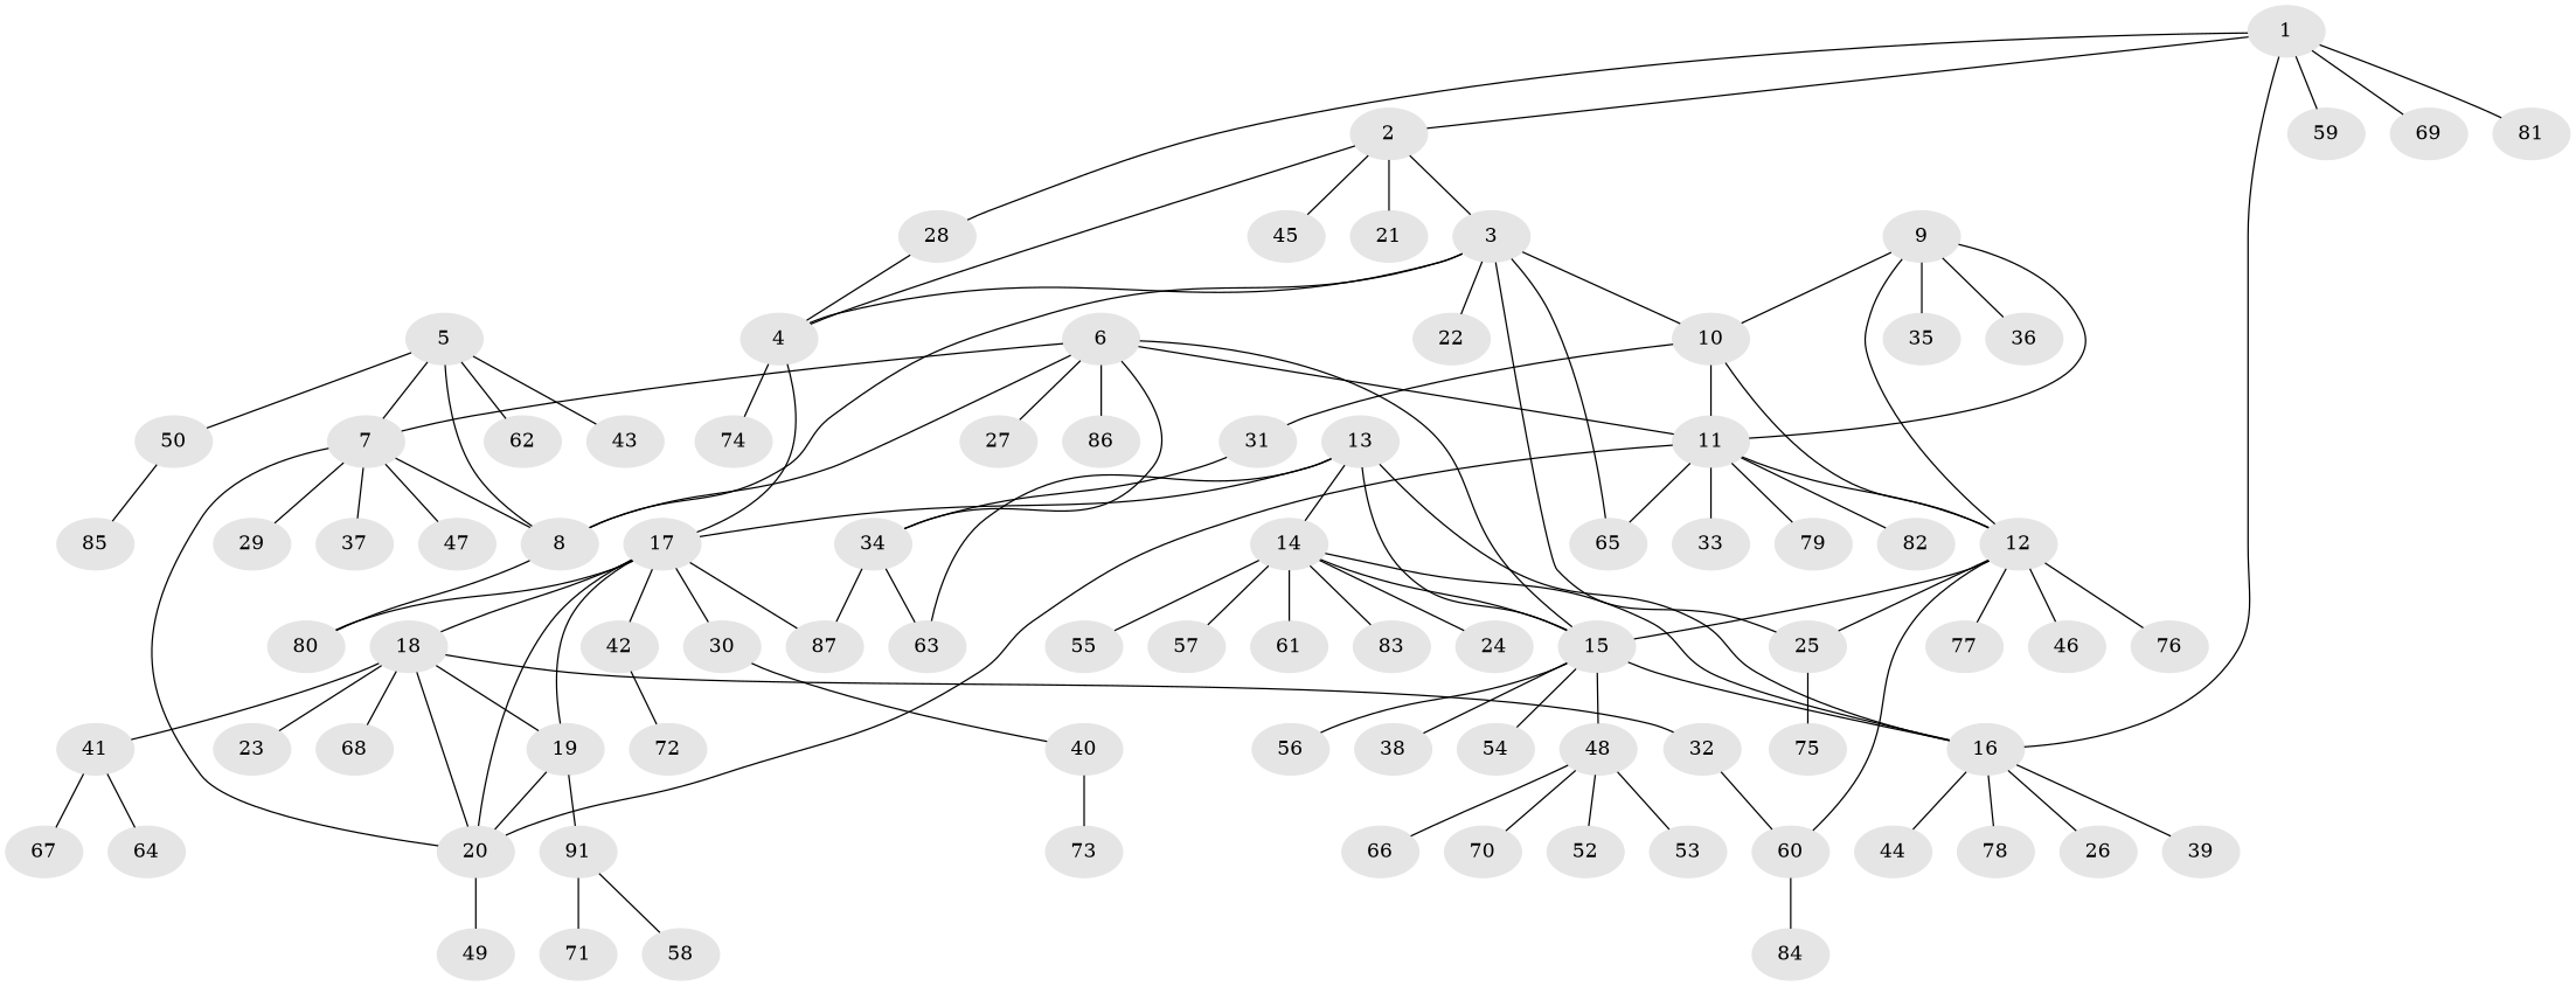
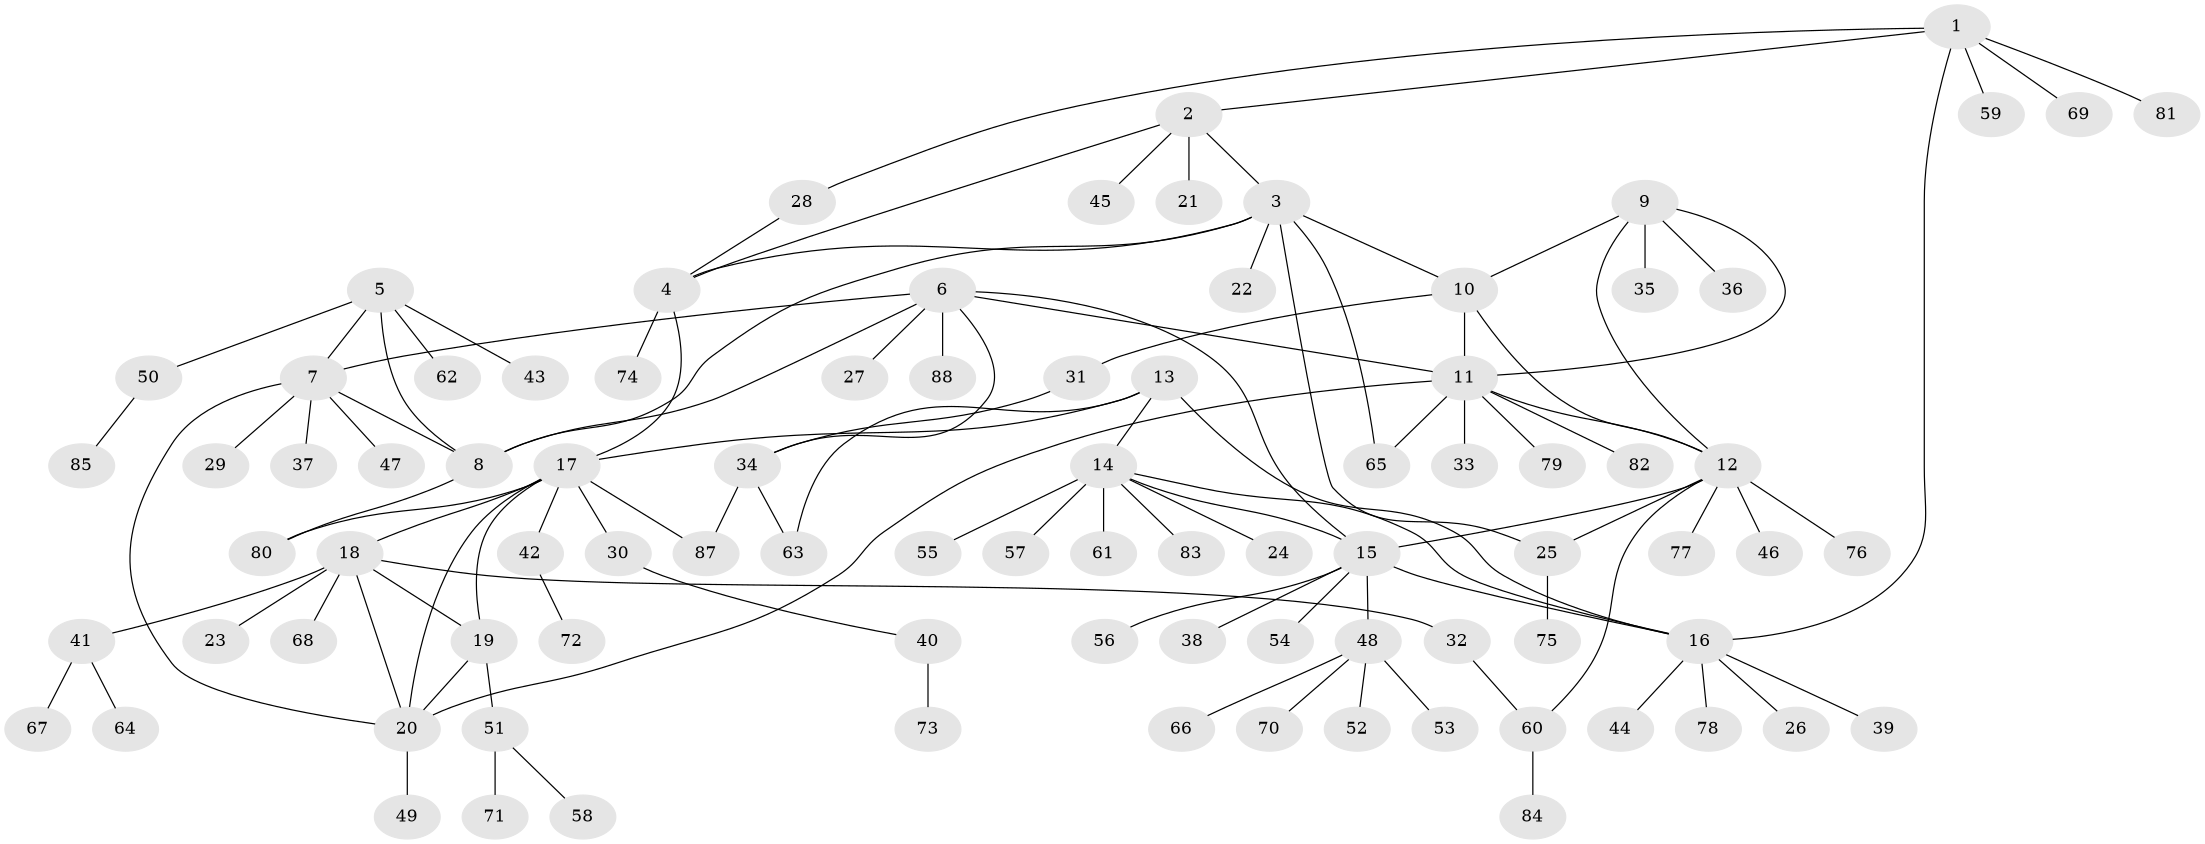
  graph {
    node [color=gray90 style=filled]
    1
    2
    16
    28
    59
    69
    81
    3
    4
    21
    45
    8
    10
    22
    25
    65
    17
    74
    26
    39
    44
    78
    80
    11
    12
    31
    75
    20
    18
    19
    30
    42
    87
    5
    7
    43
    50
    62
    6
    15
    27
    34
-   86
+   86 [label=88]
    29
    37
    47
    85
    33
    79
    82
    38
    48
    54
    56
    63
    49
    9
    35
    36
    46
    60
    76
    77
    84
    13
    14
    24
    55
    57
    61
    83
    52
    53
    66
    70
    23
    32
    41
    68
-   51 [label=91]
+   51
    40
    72
    64
    67
    58
    71
    73
    1 -- 2
    1 -- 16
    1 -- 28
    1 -- 59
    1 -- 69
    1 -- 81
    2 -- 3
    2 -- 4
    2 -- 21
    2 -- 45
    16 -- 26
    16 -- 39
    16 -- 44
    16 -- 78
    28 -- 4
    3 -- 4
    3 -- 8
    3 -- 10
    3 -- 22
    3 -- 25
    3 -- 65
    4 -- 17
    4 -- 74
    8 -- 80
    10 -- 11
    10 -- 12
    10 -- 31
    25 -- 75
    17 -- 80
    17 -- 20
    17 -- 18
    17 -- 19
    17 -- 30
    17 -- 42
    17 -- 87
    11 -- 65
    11 -- 12
    11 -- 20
    11 -- 33
    11 -- 79
    11 -- 82
    12 -- 25
    12 -- 15
    12 -- 46
    12 -- 60
    12 -- 76
    12 -- 77
    31 -- 34
    20 -- 49
    18 -- 20
    18 -- 19
    18 -- 23
    18 -- 32
    18 -- 41
    18 -- 68
    19 -- 20
    19 -- 51
    30 -- 40
    42 -- 72
    5 -- 8
    5 -- 7
    5 -- 43
    5 -- 50
    5 -- 62
    7 -- 8
    7 -- 20
    7 -- 29
    7 -- 37
    7 -- 47
    50 -- 85
    6 -- 8
    6 -- 11
    6 -- 7
    6 -- 15
    6 -- 27
    6 -- 34
    6 -- 86
    15 -- 16
    15 -- 38
    15 -- 48
    15 -- 54
    15 -- 56
    34 -- 87
    34 -- 63
    48 -- 52
    48 -- 53
    48 -- 66
    48 -- 70
    9 -- 10
    9 -- 11
    9 -- 12
    9 -- 35
    9 -- 36
    60 -- 84
    13 -- 16
    13 -- 17
-   13 -- 15
    13 -- 63
    13 -- 14
    14 -- 16
    14 -- 15
    14 -- 24
    14 -- 55
    14 -- 57
    14 -- 61
    14 -- 83
    32 -- 60
    41 -- 64
    41 -- 67
    51 -- 58
    51 -- 71
    40 -- 73
  }
